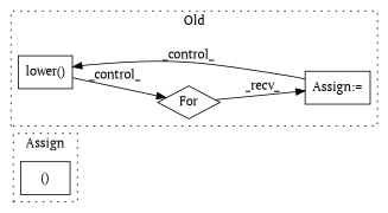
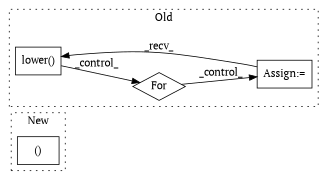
  digraph {
    fontname="PT Serif"
    rankdir=LR
    node [fontname="PT Serif" shape=box]
    edge [fontname="PT Serif"]
    n1 [a=54 l=12 label="()" s=1492]
    n2 [a=75 l=22 label="lower()" s=2038]
    n3 [a=68 l=3 label="Assign:=" s=1587]
    n4 [a=107 l="4,14" label=For s="1542,1565" shape=diamond]
    subgraph cluster_1 {
-     label=Assign
+     label=New
      style=dotted
      n1
    }
    subgraph cluster_2 {
      label=Old
      style=dotted
      n2
      n3
      n4
    }
    n2 -> n4 [label=_control_]
-   n3 -> n2 [label=_control_]
-   n4 -> n3 [label=_recv_]
+   n3 -> n2 [label=_recv_]
+   n4 -> n3 [label=_control_]
  }
